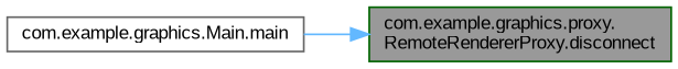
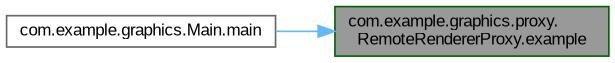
  digraph {
    rankdir=RL
    fontname="Liberation Sans"
    node [fontname="Liberation Sans" fontsize=10 shape=box style=filled]
-   n1 [color=darkgreen fillcolor=grey60 fontcolor=black height=0.2 label="com.example.graphics.proxy.\lRemoteRendererProxy.disconnect" width=0.4]
+   n1 [color=darkgreen fillcolor=grey60 fontcolor=black height=0.2 label="com.example.graphics.proxy.\lRemoteRendererProxy.example" width=0.4]
    n2 [color=gray40 fillcolor=white height=0.2 label="com.example.graphics.Main.main" width=0.4]
    n1 -> n2 [color=steelblue1 dir=back fontname="Liberation Sans" fontsize=10 labelfontname=Helvetica labelfontsize=10 style=solid]
  }
